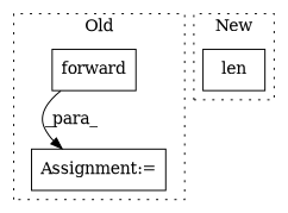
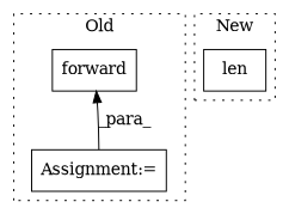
  digraph {
    node [a=32 shape=box]
    n1 [l=9 label=forward s=1357]
    n2 [a=7 l=1 label="Assignment:=" s=1351]
    n3 [l="4,1" label=len s="4201,4212"]
    subgraph cluster_1 {
      label=Old
      style=dotted
      n1
      n2
    }
    subgraph cluster_2 {
      label=New
      style=dotted
      n3
    }
-   n1 -> n2 [label=_para_]
+   n2 -> n1 [label=_para_]
  }
